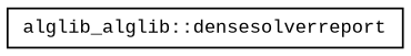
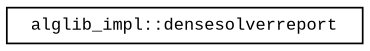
  digraph {
    rankdir=LR
    fontname="Liberation Mono"
-   n1 [color=black fillcolor=white fontname="Liberation Mono" fontsize=10 height=0.2 label="alglib_alglib::densesolverreport" shape=record style=filled width=0.4]
+   n1 [color=black fillcolor=white fontname="Liberation Mono" fontsize=10 height=0.2 label="alglib_impl::densesolverreport" shape=record style=filled width=0.4]
  }
